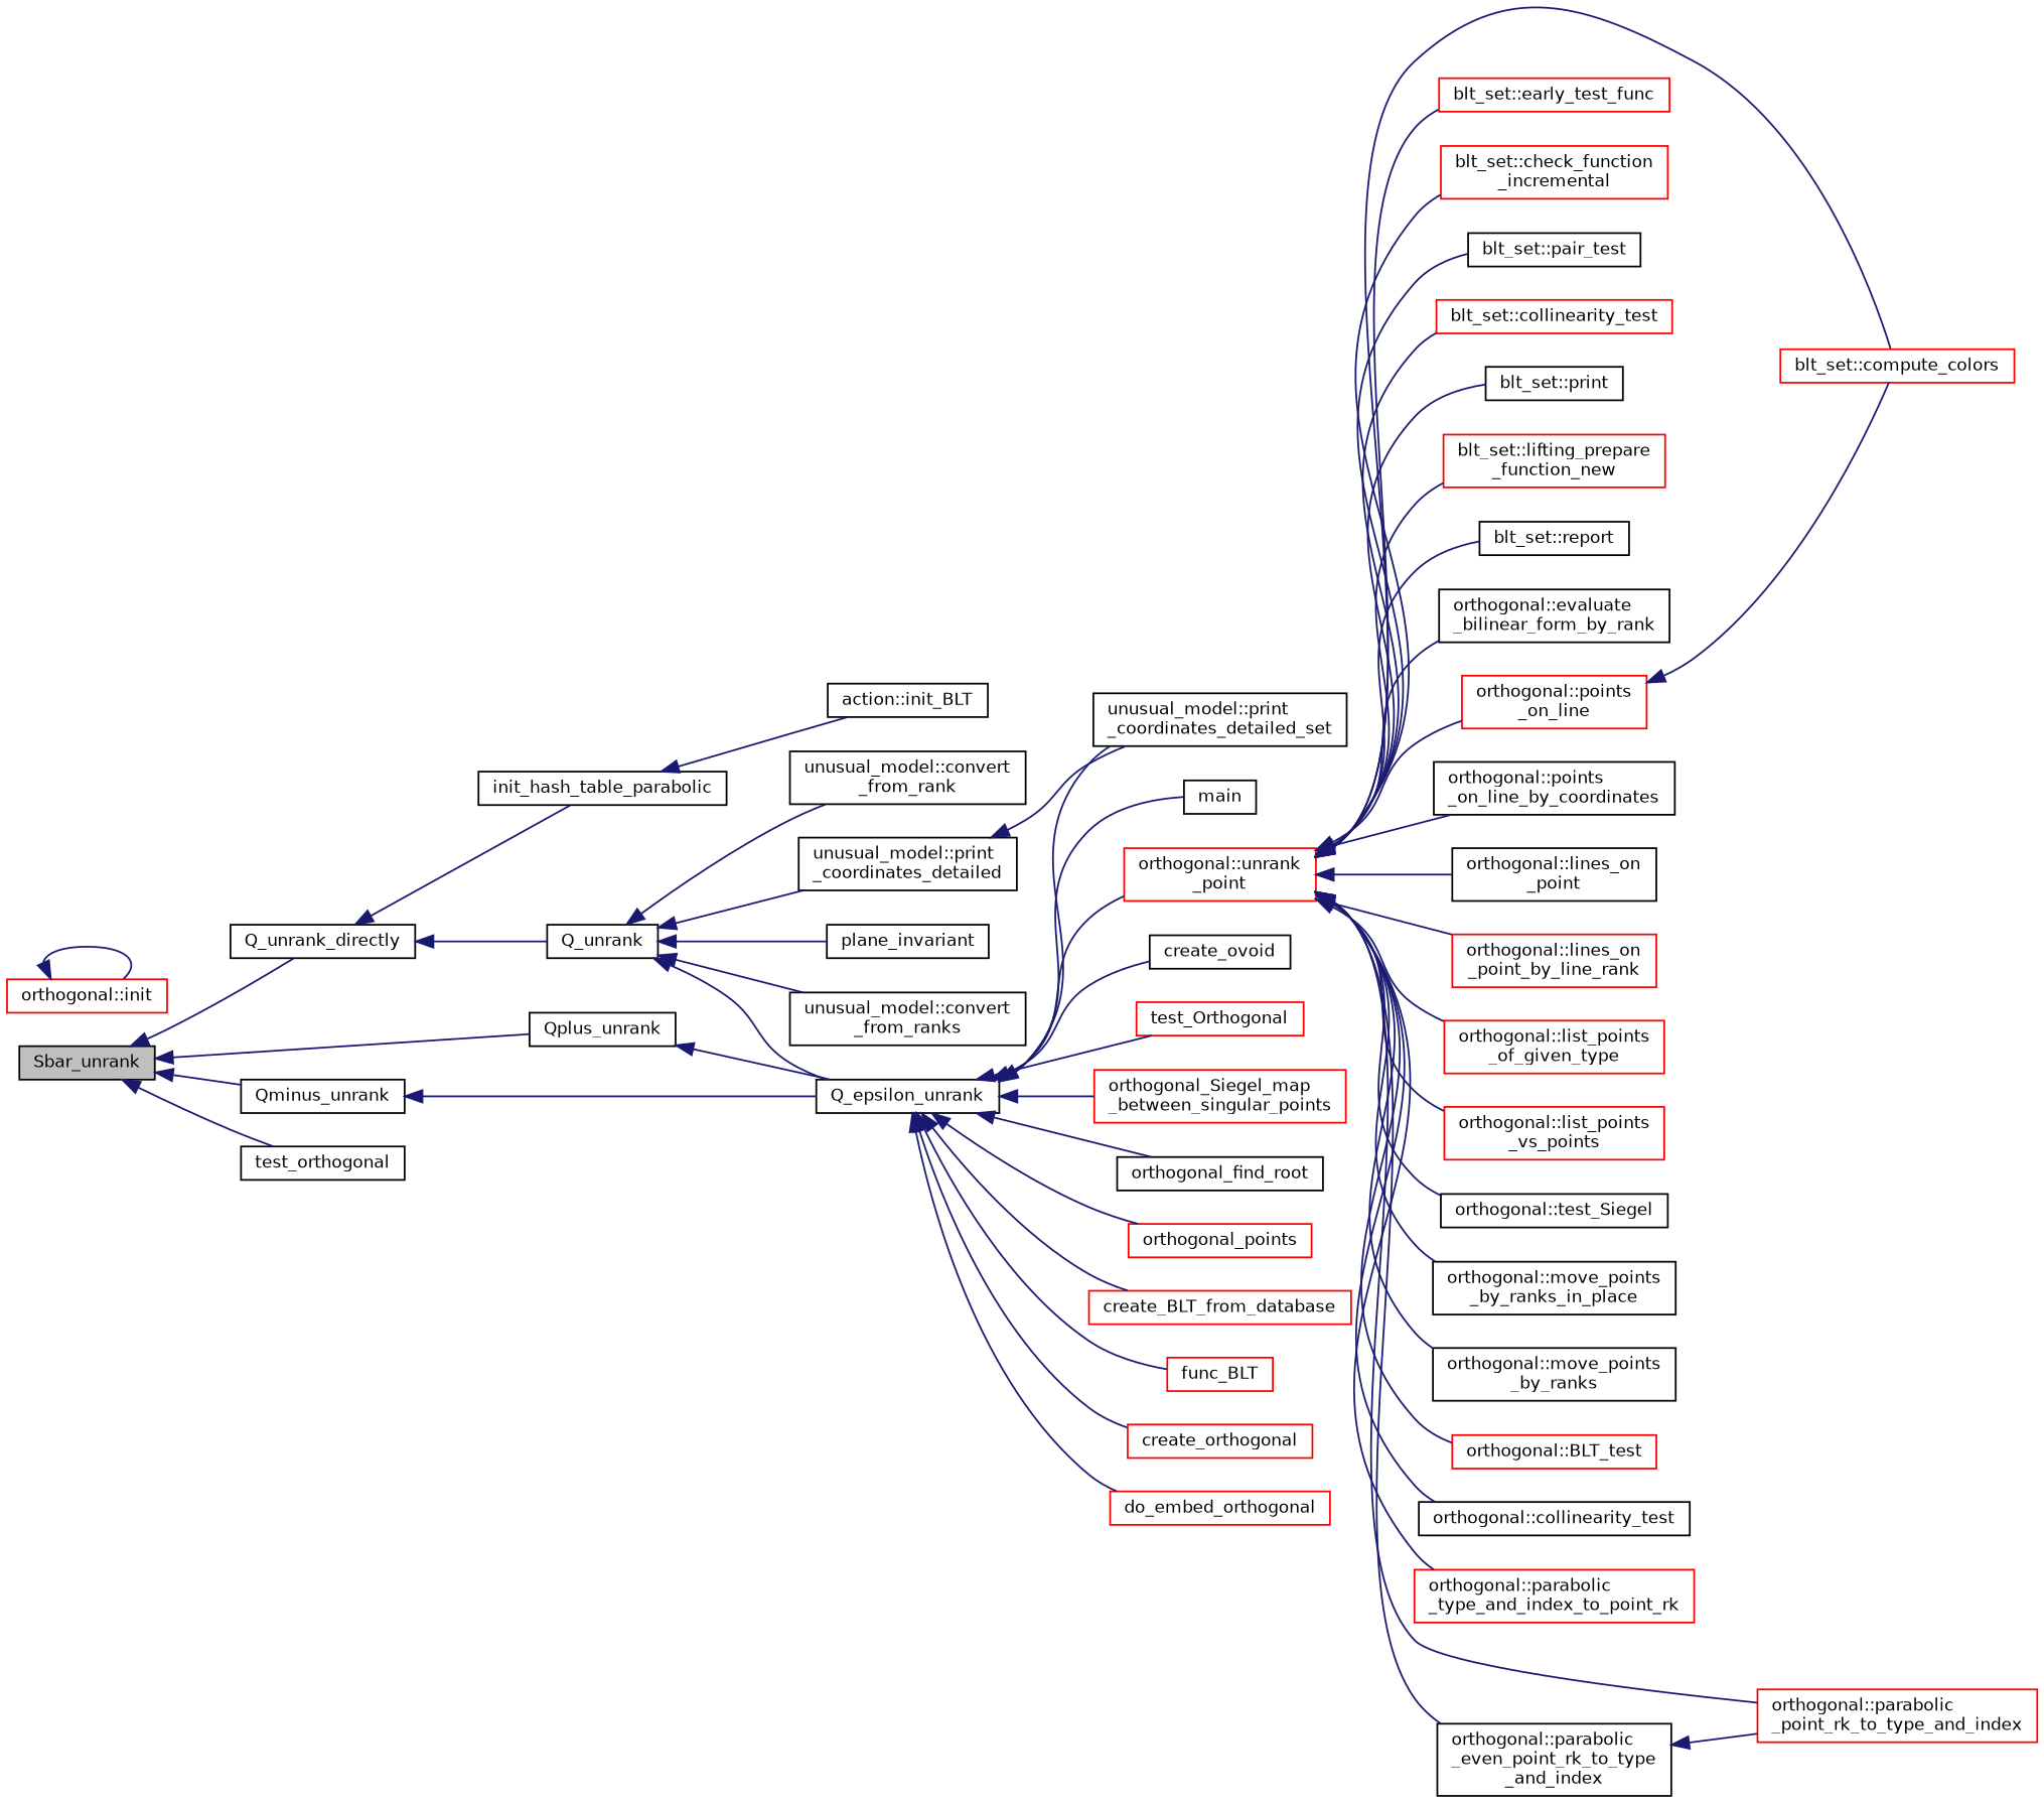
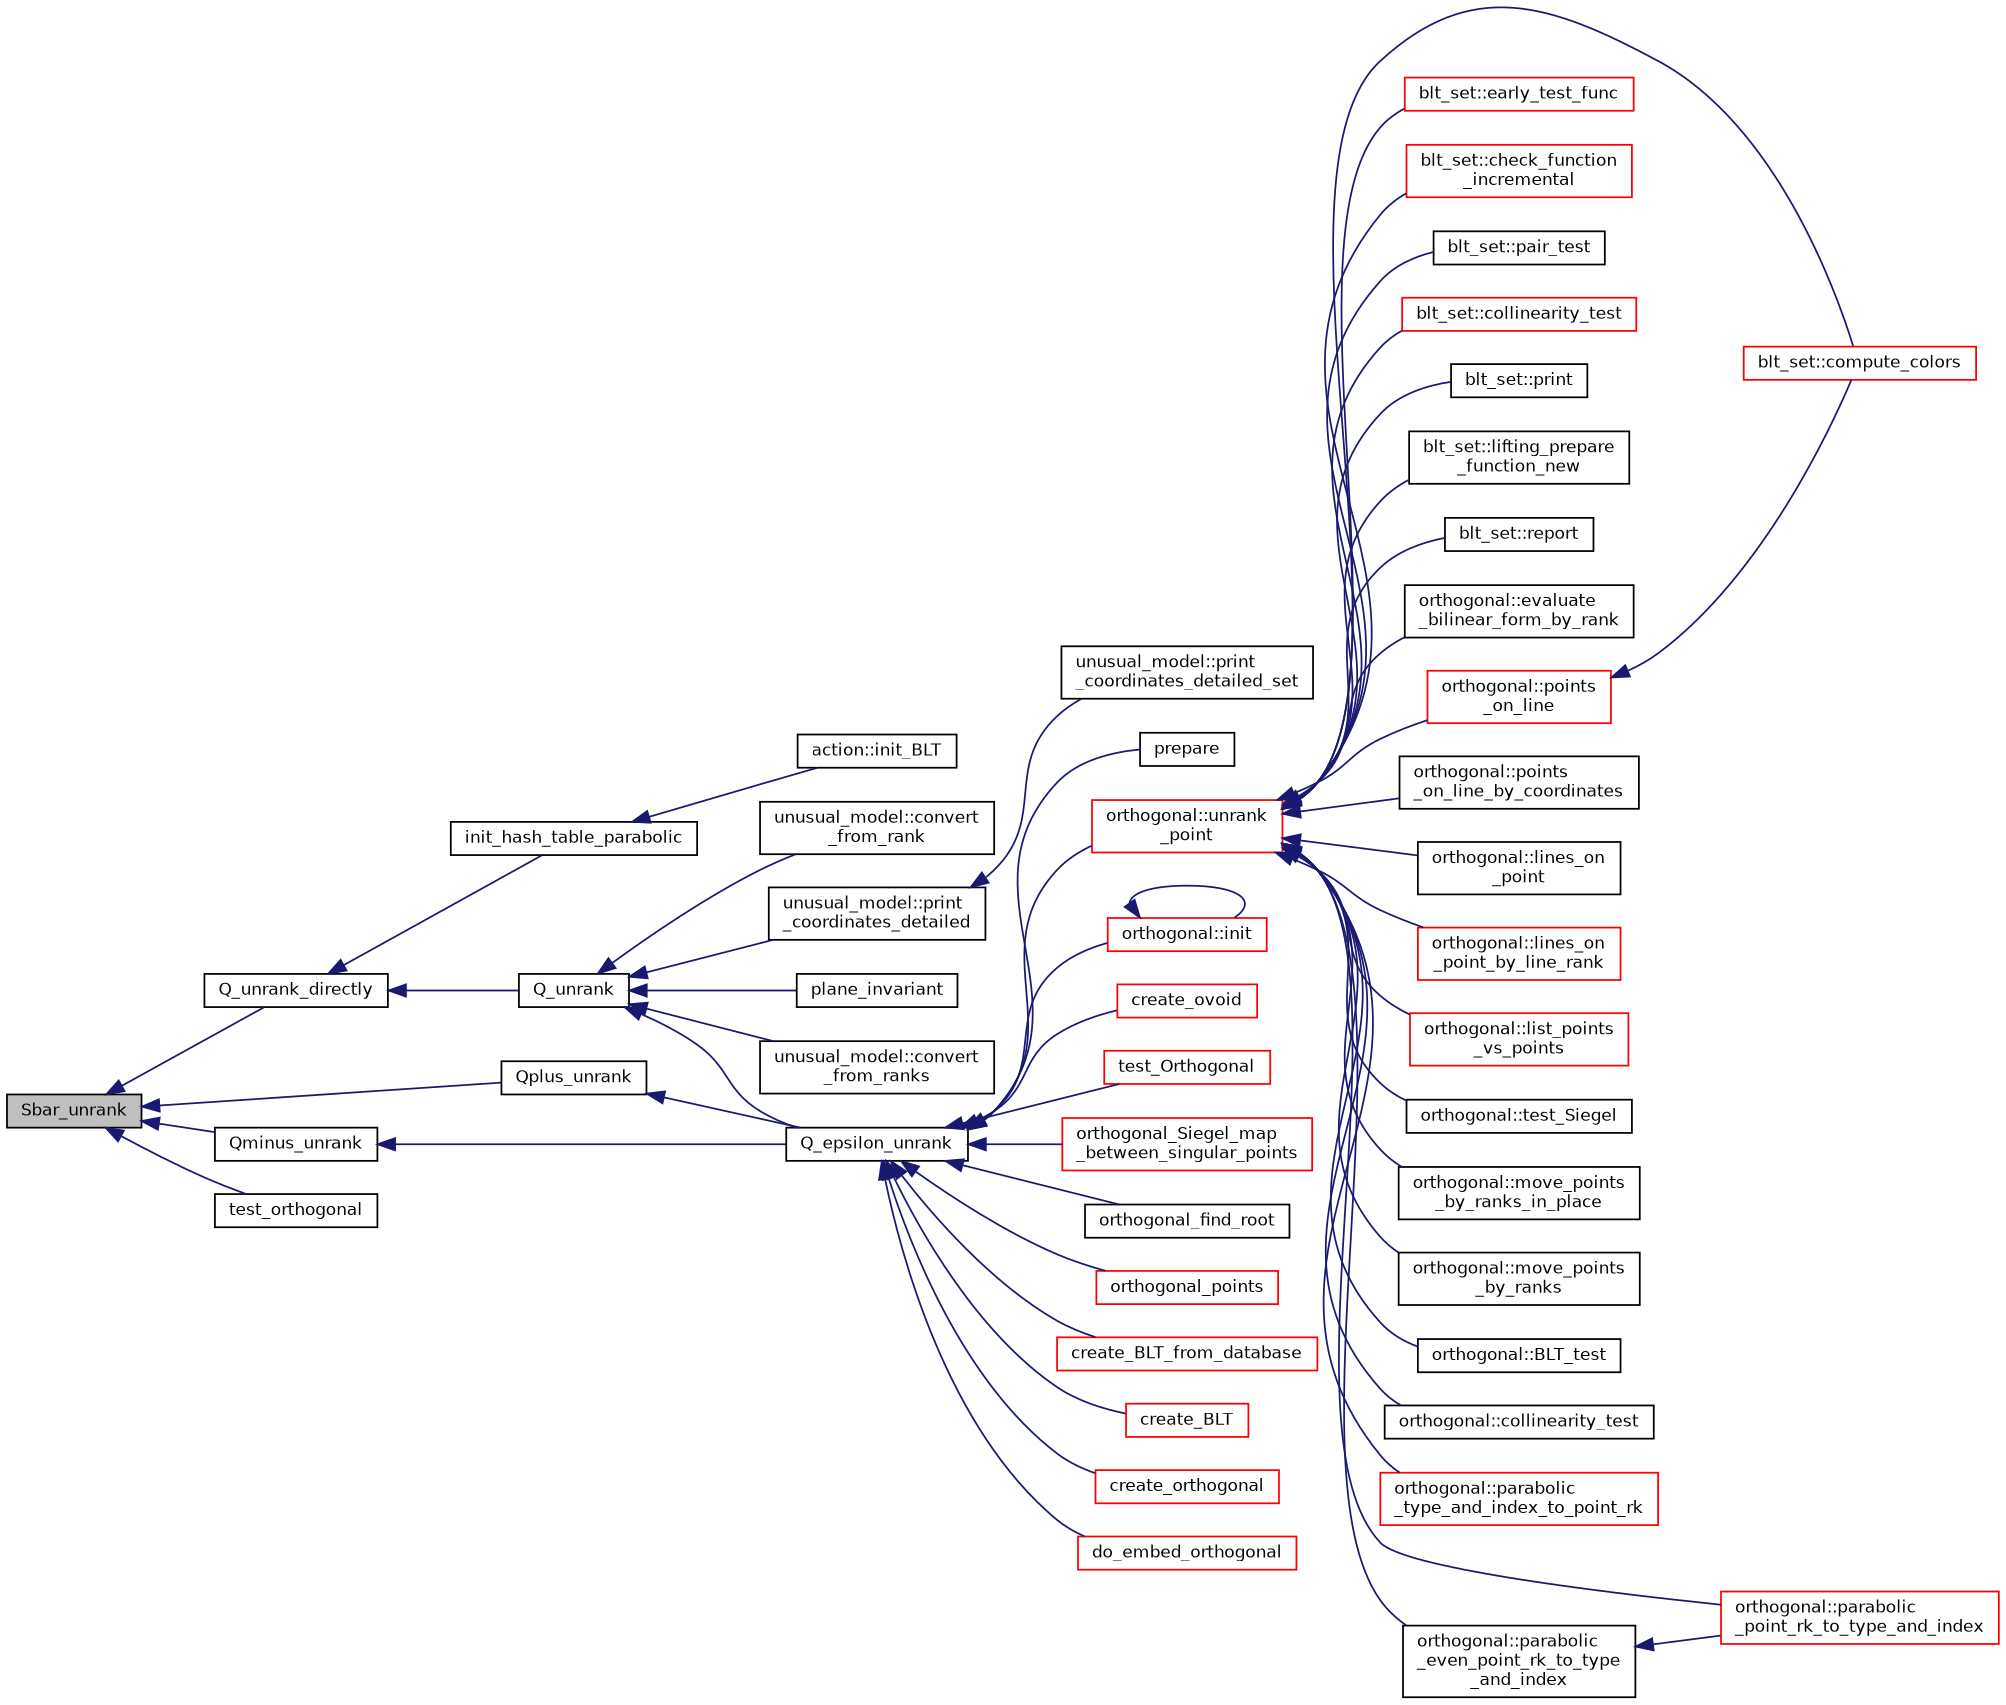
  digraph {
    rankdir=LR
    node [color=black fillcolor=white fontname=Helvetica fontsize=10 shape=record style=filled]
    edge [color=midnightblue dir=back fontname=Helvetica fontsize=10 labelfontname=Helvetica labelfontsize=10 style=solid]
    n1 [fillcolor=grey75 fontcolor=black height=0.2 label=Sbar_unrank width=0.4]
    n2 [height=0.2 label=Q_unrank_directly width=0.4]
    n3 [height=0.2 label=Qplus_unrank width=0.4]
    n4 [height=0.2 label=Qminus_unrank width=0.4]
    n5 [height=0.2 label=test_orthogonal width=0.4]
    n6 [height=0.2 label=init_hash_table_parabolic width=0.4]
    n7 [height=0.2 label=Q_unrank width=0.4]
    n8 [height=0.2 label=Q_epsilon_unrank width=0.4]
    n9 [height=0.2 label="action::init_BLT" width=0.4]
    n10 [height=0.2 label=plane_invariant width=0.4]
    n11 [height=0.2 label="unusual_model::convert\l_from_ranks" width=0.4]
    n12 [height=0.2 label="unusual_model::convert\l_from_rank" width=0.4]
    n13 [height=0.2 label="unusual_model::print\l_coordinates_detailed" width=0.4]
-   n14 [height=0.2 label=main width=0.4]
+   n14 [height=0.2 label=prepare width=0.4]
    n15 [color=red height=0.2 label="orthogonal::unrank\l_point" width=0.4]
    n16 [color=red height=0.2 label="orthogonal::init" width=0.4]
-   n17 [height=0.2 label=create_ovoid width=0.4]
+   n17 [color=red height=0.2 label=create_ovoid width=0.4]
    n18 [color=red height=0.2 label=test_Orthogonal width=0.4]
    n19 [color=red height=0.2 label="orthogonal_Siegel_map\l_between_singular_points" width=0.4]
    n20 [height=0.2 label=orthogonal_find_root width=0.4]
    n21 [color=red height=0.2 label=orthogonal_points width=0.4]
    n22 [color=red height=0.2 label=create_BLT_from_database width=0.4]
-   n23 [color=red height=0.2 label=func_BLT width=0.4]
+   n23 [color=red height=0.2 label=create_BLT width=0.4]
    n24 [color=red height=0.2 label=create_orthogonal width=0.4]
    n25 [color=red height=0.2 label=do_embed_orthogonal width=0.4]
    n26 [height=0.2 label="unusual_model::print\l_coordinates_detailed_set" width=0.4]
    n27 [color=red height=0.2 label="blt_set::compute_colors" width=0.4]
    n28 [color=red height=0.2 label="blt_set::early_test_func" width=0.4]
    n29 [color=red height=0.2 label="blt_set::check_function\l_incremental" width=0.4]
    n30 [height=0.2 label="blt_set::pair_test" width=0.4]
    n31 [color=red height=0.2 label="blt_set::collinearity_test" width=0.4]
    n32 [height=0.2 label="blt_set::print" width=0.4]
-   n33 [color=red height=0.2 label="blt_set::lifting_prepare\l_function_new" width=0.4]
+   n33 [height=0.2 label="blt_set::lifting_prepare\l_function_new" width=0.4]
    n34 [height=0.2 label="blt_set::report" width=0.4]
    n35 [height=0.2 label="orthogonal::evaluate\l_bilinear_form_by_rank" width=0.4]
    n36 [color=red height=0.2 label="orthogonal::points\l_on_line" width=0.4]
    n37 [height=0.2 label="orthogonal::points\l_on_line_by_coordinates" width=0.4]
    n38 [height=0.2 label="orthogonal::lines_on\l_point" width=0.4]
    n39 [color=red height=0.2 label="orthogonal::lines_on\l_point_by_line_rank" width=0.4]
-   n40 [color=red height=0.2 label="orthogonal::list_points\l_of_given_type" width=0.4]
    n41 [color=red height=0.2 label="orthogonal::list_points\l_vs_points" width=0.4]
    n42 [height=0.2 label="orthogonal::test_Siegel" width=0.4]
    n43 [height=0.2 label="orthogonal::move_points\l_by_ranks_in_place" width=0.4]
    n44 [height=0.2 label="orthogonal::move_points\l_by_ranks" width=0.4]
-   n45 [color=red height=0.2 label="orthogonal::BLT_test" width=0.4]
+   n45 [height=0.2 label="orthogonal::BLT_test" width=0.4]
    n46 [height=0.2 label="orthogonal::collinearity_test" width=0.4]
    n47 [color=red height=0.2 label="orthogonal::parabolic\l_type_and_index_to_point_rk" width=0.4]
    n48 [color=red height=0.2 label="orthogonal::parabolic\l_point_rk_to_type_and_index" width=0.4]
    n49 [height=0.2 label="orthogonal::parabolic\l_even_point_rk_to_type\l_and_index" width=0.4]
    n1 -> n2
    n1 -> n3
    n1 -> n4
    n1 -> n5
    n2 -> n6
    n2 -> n7
    n3 -> n8
    n4 -> n8
    n6 -> n9
    n7 -> n8
    n7 -> n10
    n7 -> n11
    n7 -> n12
    n7 -> n13
    n8 -> n14
    n8 -> n15
-   n8 -> n26
+   n8 -> n16
    n8 -> n17
    n8 -> n18
    n8 -> n19
    n8 -> n20
    n8 -> n21
    n8 -> n22
    n8 -> n23
    n8 -> n24
    n8 -> n25
    n13 -> n26
    n15 -> n27
    n15 -> n28
    n15 -> n29
    n15 -> n30
    n15 -> n31
    n15 -> n32
    n15 -> n33
    n15 -> n34
    n15 -> n35
    n15 -> n36
    n15 -> n37
    n15 -> n38
    n15 -> n39
-   n15 -> n40
    n15 -> n41
    n15 -> n42
    n15 -> n43
    n15 -> n44
    n15 -> n45
    n15 -> n46
    n15 -> n47
    n15 -> n48
    n15 -> n49
    n16 -> n16
    n36 -> n27
    n49 -> n48
  }
